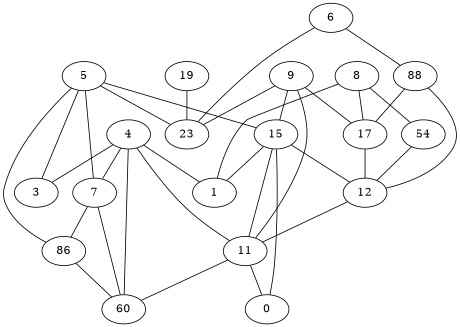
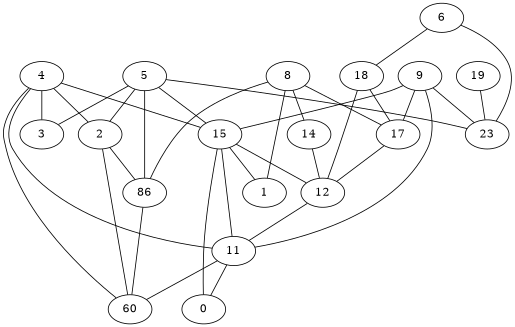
  digraph {
    edge [color=black dir=none]
    4
-   2 [label=7]
+   2
    11
    1
    3
    n6 [label=60]
    17
-   14 [label=54]
+   14
    n9 [label=86]
    0
    12
    n12 [label=23]
-   18 [label=88]
+   18
    5
    9
    15
    6
    19
    8
    subgraph sub_1 {
      4
      2
      11
      1
      3
      n6
      17
      14
      n9
      0
      12
      n12
      18
      5
      9
      15
      6
      19
      8
    }
    4 -> 2
    4 -> 11
-   4 -> 1
+   4 -> 15
    4 -> 3
    4 -> n6
    2 -> n6
    2 -> n9
    11 -> n6
    11 -> 0
    17 -> 12
    14 -> 12
    n9 -> n6
    12 -> 11
    18 -> 17
    18 -> 12
    5 -> 2
    5 -> 3
    5 -> n9
    5 -> n12
    5 -> 15
    9 -> 11
    9 -> 17
    9 -> n12
    9 -> 15
    15 -> 11
    15 -> 1
    15 -> 0
    15 -> 12
    6 -> n12
    6 -> 18
    19 -> n12
    8 -> 1
    8 -> 17
    8 -> 14
+   8 -> n9
  }
